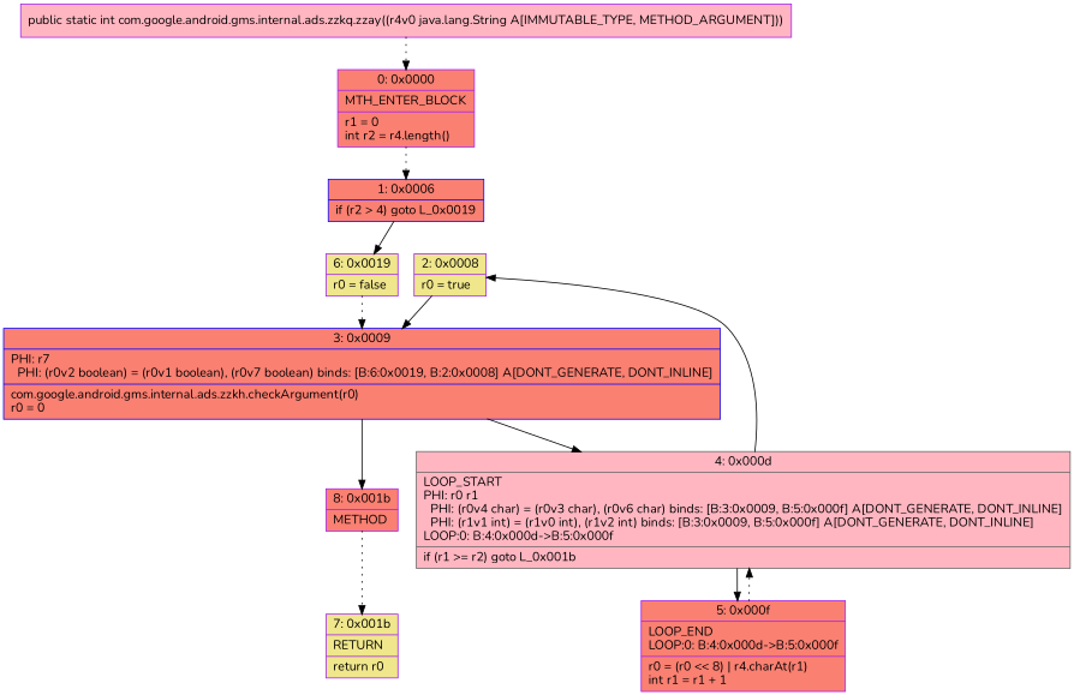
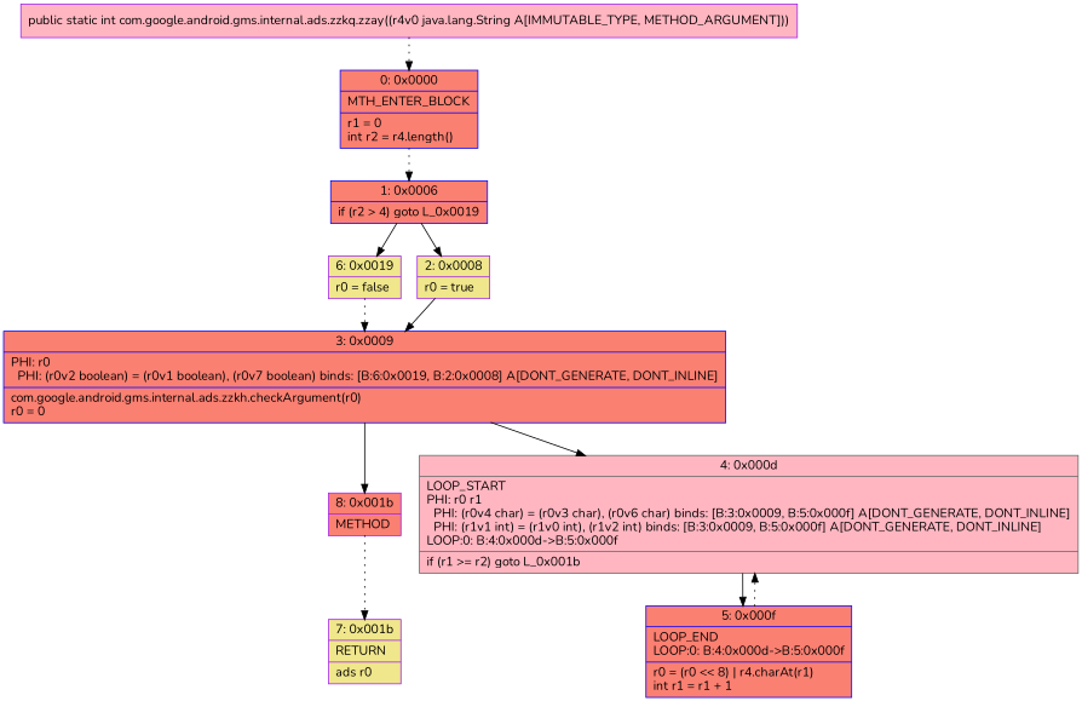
  digraph {
    fontname=Nunito
    node [color=purple fillcolor=salmon fontname=Nunito shape=record style=filled]
    edge [fontname=Nunito style=solid]
-   n1 [label="{0\:\ 0x0000|MTH_ENTER_BLOCK\l|r1 = 0\lint r2 = r4.length()\l}"]
+   n1 [color=blue label="{0\:\ 0x0000|MTH_ENTER_BLOCK\l|r1 = 0\lint r2 = r4.length()\l}"]
    n2 [color=blue label="{1\:\ 0x0006|if (r2 \> 4) goto L_0x0019\l}"]
    n3 [fillcolor=khaki label="{2\:\ 0x0008|r0 = true\l}"]
    n4 [fillcolor=khaki label="{6\:\ 0x0019|r0 = false\l}"]
-   n5 [color=blue label="{3\:\ 0x0009|PHI: r7 \l  PHI: (r0v2 boolean) = (r0v1 boolean), (r0v7 boolean) binds: [B:6:0x0019, B:2:0x0008] A[DONT_GENERATE, DONT_INLINE]\l|com.google.android.gms.internal.ads.zzkh.checkArgument(r0)\lr0 = 0\l}"]
+   n5 [color=blue label="{3\:\ 0x0009|PHI: r0 \l  PHI: (r0v2 boolean) = (r0v1 boolean), (r0v7 boolean) binds: [B:6:0x0019, B:2:0x0008] A[DONT_GENERATE, DONT_INLINE]\l|com.google.android.gms.internal.ads.zzkh.checkArgument(r0)\lr0 = 0\l}"]
    n6 [color=gray40 fillcolor=lightpink label="{4\:\ 0x000d|LOOP_START\lPHI: r0 r1 \l  PHI: (r0v4 char) = (r0v3 char), (r0v6 char) binds: [B:3:0x0009, B:5:0x000f] A[DONT_GENERATE, DONT_INLINE]\l  PHI: (r1v1 int) = (r1v0 int), (r1v2 int) binds: [B:3:0x0009, B:5:0x000f] A[DONT_GENERATE, DONT_INLINE]\lLOOP:0: B:4:0x000d\-\>B:5:0x000f\l|if (r1 \>= r2) goto L_0x001b\l}"]
    n7 [label="{8\:\ 0x001b|METHOD\l}"]
-   n8 [label="{5\:\ 0x000f|LOOP_END\lLOOP:0: B:4:0x000d\-\>B:5:0x000f\l|r0 = (r0 \<\< 8) \| r4.charAt(r1)\lint r1 = r1 + 1\l}"]
-   n9 [fillcolor=khaki label="{7\:\ 0x001b|RETURN\l|return r0\l}"]
+   n8 [color=blue label="{5\:\ 0x000f|LOOP_END\lLOOP:0: B:4:0x000d\-\>B:5:0x000f\l|r0 = (r0 \<\< 8) \| r4.charAt(r1)\lint r1 = r1 + 1\l}"]
+   n9 [fillcolor=khaki label="{7\:\ 0x001b|RETURN\l|ads r0\l}"]
    n10 [fillcolor=lightpink label="{public static int com.google.android.gms.internal.ads.zzkq.zzay((r4v0 java.lang.String A[IMMUTABLE_TYPE, METHOD_ARGUMENT])) }"]
    n1 -> n2 [style=dotted]
-   n6 -> n3
+   n2 -> n3
    n2 -> n4
    n3 -> n5
    n4 -> n5 [style=dotted]
    n5 -> n6
    n5 -> n7
    n6 -> n8
    n7 -> n9 [style=dotted]
    n8 -> n6 [style=dotted]
    n10 -> n1 [style=dotted]
  }
